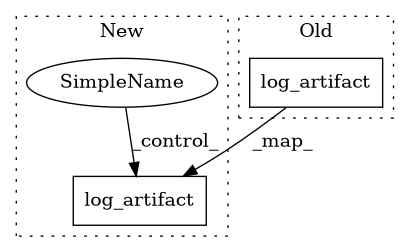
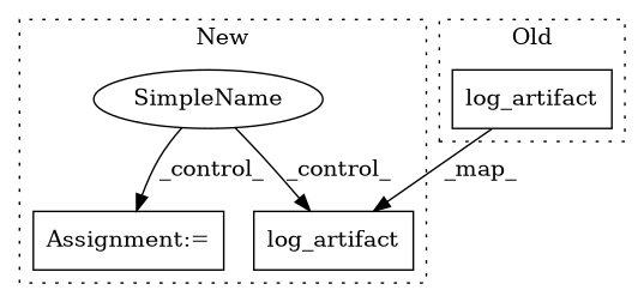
  digraph {
    node [a=32 l="13,1" shape=box]
    n1 [label=log_artifact s="41410,41457"]
    n2 [a=42 label=SimpleName shape=ellipse l=""]
+   n3 [a=7 l=13 label="Assignment:=" s=41380]
    n4 [label=log_artifact s="37027,37074"]
    subgraph cluster_1 {
      label=New
      style=dotted
      n1
      n2
+     n3
    }
    subgraph cluster_2 {
      label=Old
      style=dotted
      n4
    }
    n2 -> n1 [label=_control_]
+   n2 -> n3 [label=_control_]
    n4 -> n1 [label=_map_]
  }
